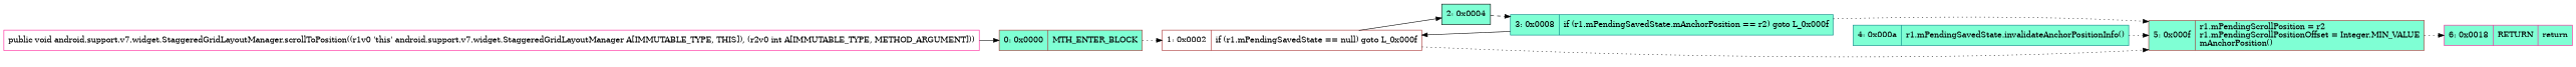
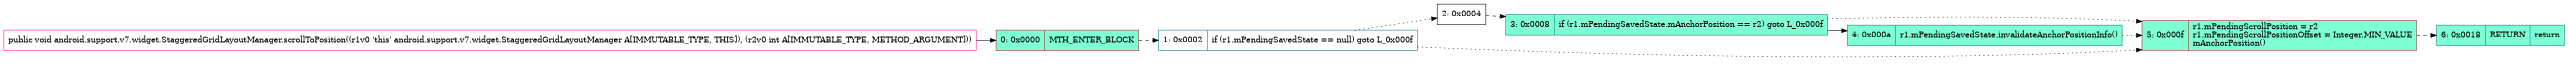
  digraph {
    rankdir=LR
    node [color=brown fillcolor=aquamarine shape=record style=filled]
    edge [style=dotted]
    n1 [label="{0\:\ 0x0000|MTH_ENTER_BLOCK\l}"]
-   n2 [fillcolor=white label="{1\:\ 0x0002|if (r1.mPendingSavedState == null) goto L_0x000f\l}"]
-   n3 [color=black label="{2\:\ 0x0004}"]
+   n2 [color=teal fillcolor=white label="{1\:\ 0x0002|if (r1.mPendingSavedState == null) goto L_0x000f\l}"]
+   n3 [color=black fillcolor=white label="{2\:\ 0x0004}"]
    n4 [label="{5\:\ 0x000f|r1.mPendingScrollPosition = r2\lr1.mPendingScrollPositionOffset = Integer.MIN_VALUE\lmAnchorPosition()\l}"]
    n5 [color=teal label="{3\:\ 0x0008|if (r1.mPendingSavedState.mAnchorPosition == r2) goto L_0x000f\l}"]
-   n6 [color=deeppink label="{6\:\ 0x0018|RETURN\l|return\l}"]
+   n6 [color=teal label="{6\:\ 0x0018|RETURN\l|return\l}"]
    n7 [color=teal label="{4\:\ 0x000a|r1.mPendingSavedState.invalidateAnchorPositionInfo()\l}"]
    n8 [color=deeppink fillcolor=white label="{public void android.support.v7.widget.StaggeredGridLayoutManager.scrollToPosition((r1v0 'this' android.support.v7.widget.StaggeredGridLayoutManager A[IMMUTABLE_TYPE, THIS]), (r2v0 int A[IMMUTABLE_TYPE, METHOD_ARGUMENT])) }"]
-   n1 -> n2
-   n2 -> n3 [style=solid]
+   n1 -> n2 [style=dashed]
+   n2 -> n3
    n2 -> n4
    n3 -> n5 [style=dashed]
-   n4 -> n6
+   n4 -> n6 [style=dashed]
    n5 -> n4
-   n5 -> n2 [style=solid]
+   n5 -> n7 [style=solid]
    n7 -> n4
    n8 -> n1 [style=solid]
  }
